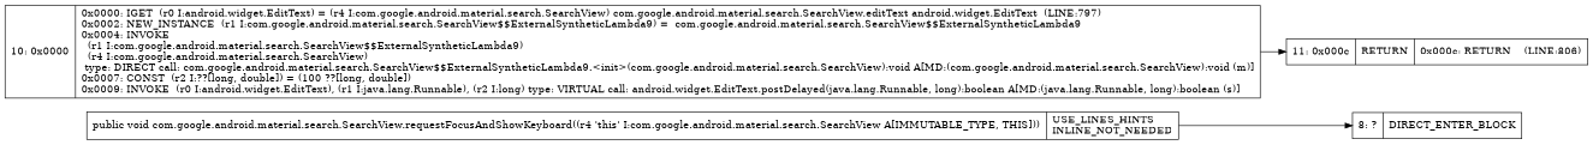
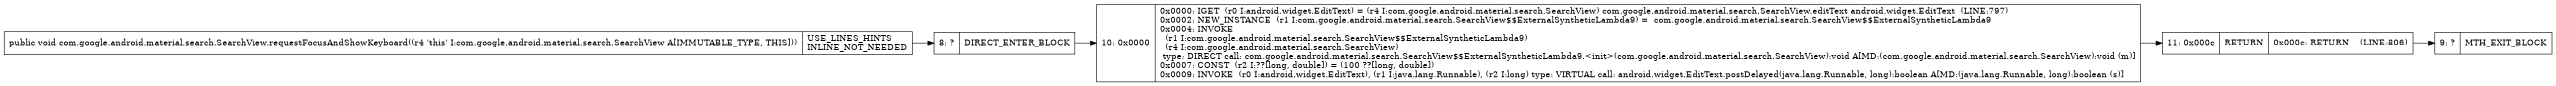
  digraph {
    rankdir=LR
    node [shape=record]
    n1 [label="{8\:\ ?|DIRECT_ENTER_BLOCK\l}"]
    n2 [label="{10\:\ 0x0000|0x0000: IGET  (r0 I:android.widget.EditText) = (r4 I:com.google.android.material.search.SearchView) com.google.android.material.search.SearchView.editText android.widget.EditText  (LINE:797)\l0x0002: NEW_INSTANCE  (r1 I:com.google.android.material.search.SearchView$$ExternalSyntheticLambda9) =  com.google.android.material.search.SearchView$$ExternalSyntheticLambda9 \l0x0004: INVOKE  \l  (r1 I:com.google.android.material.search.SearchView$$ExternalSyntheticLambda9)\l  (r4 I:com.google.android.material.search.SearchView)\l type: DIRECT call: com.google.android.material.search.SearchView$$ExternalSyntheticLambda9.\<init\>(com.google.android.material.search.SearchView):void A[MD:(com.google.android.material.search.SearchView):void (m)]\l0x0007: CONST  (r2 I:??[long, double]) = (100 ??[long, double]) \l0x0009: INVOKE  (r0 I:android.widget.EditText), (r1 I:java.lang.Runnable), (r2 I:long) type: VIRTUAL call: android.widget.EditText.postDelayed(java.lang.Runnable, long):boolean A[MD:(java.lang.Runnable, long):boolean (s)]\l}"]
    n3 [label="{11\:\ 0x000c|RETURN\l|0x000c: RETURN    (LINE:806)\l}"]
+   n4 [label="{9\:\ ?|MTH_EXIT_BLOCK\l}"]
    n5 [label="{public void com.google.android.material.search.SearchView.requestFocusAndShowKeyboard((r4 'this' I:com.google.android.material.search.SearchView A[IMMUTABLE_TYPE, THIS]))  | USE_LINES_HINTS\lINLINE_NOT_NEEDED\l}"]
+   n1 -> n2
    n2 -> n3
+   n3 -> n4
    n5 -> n1
  }
